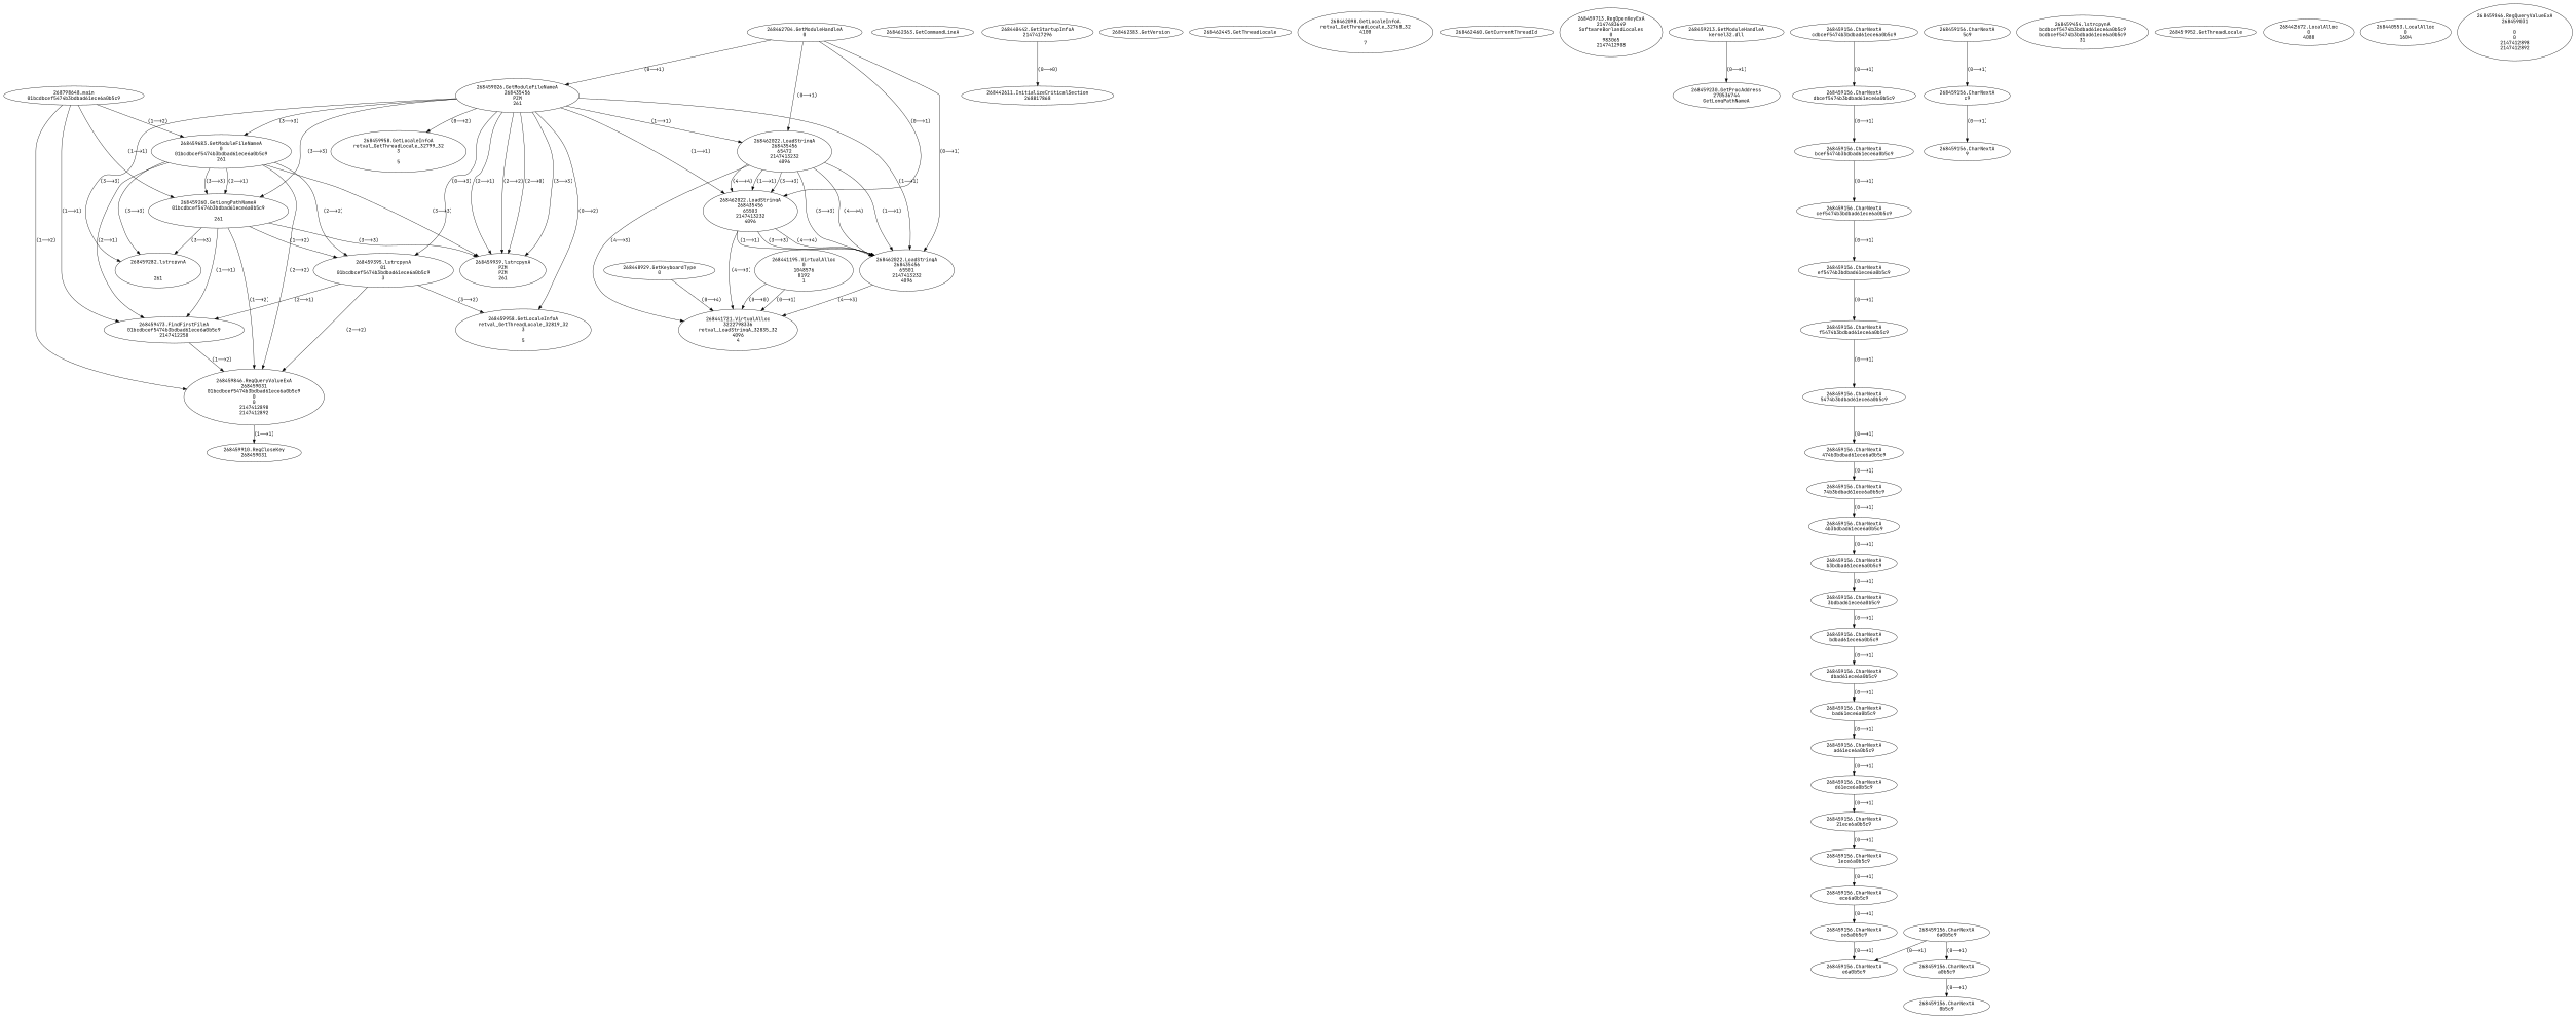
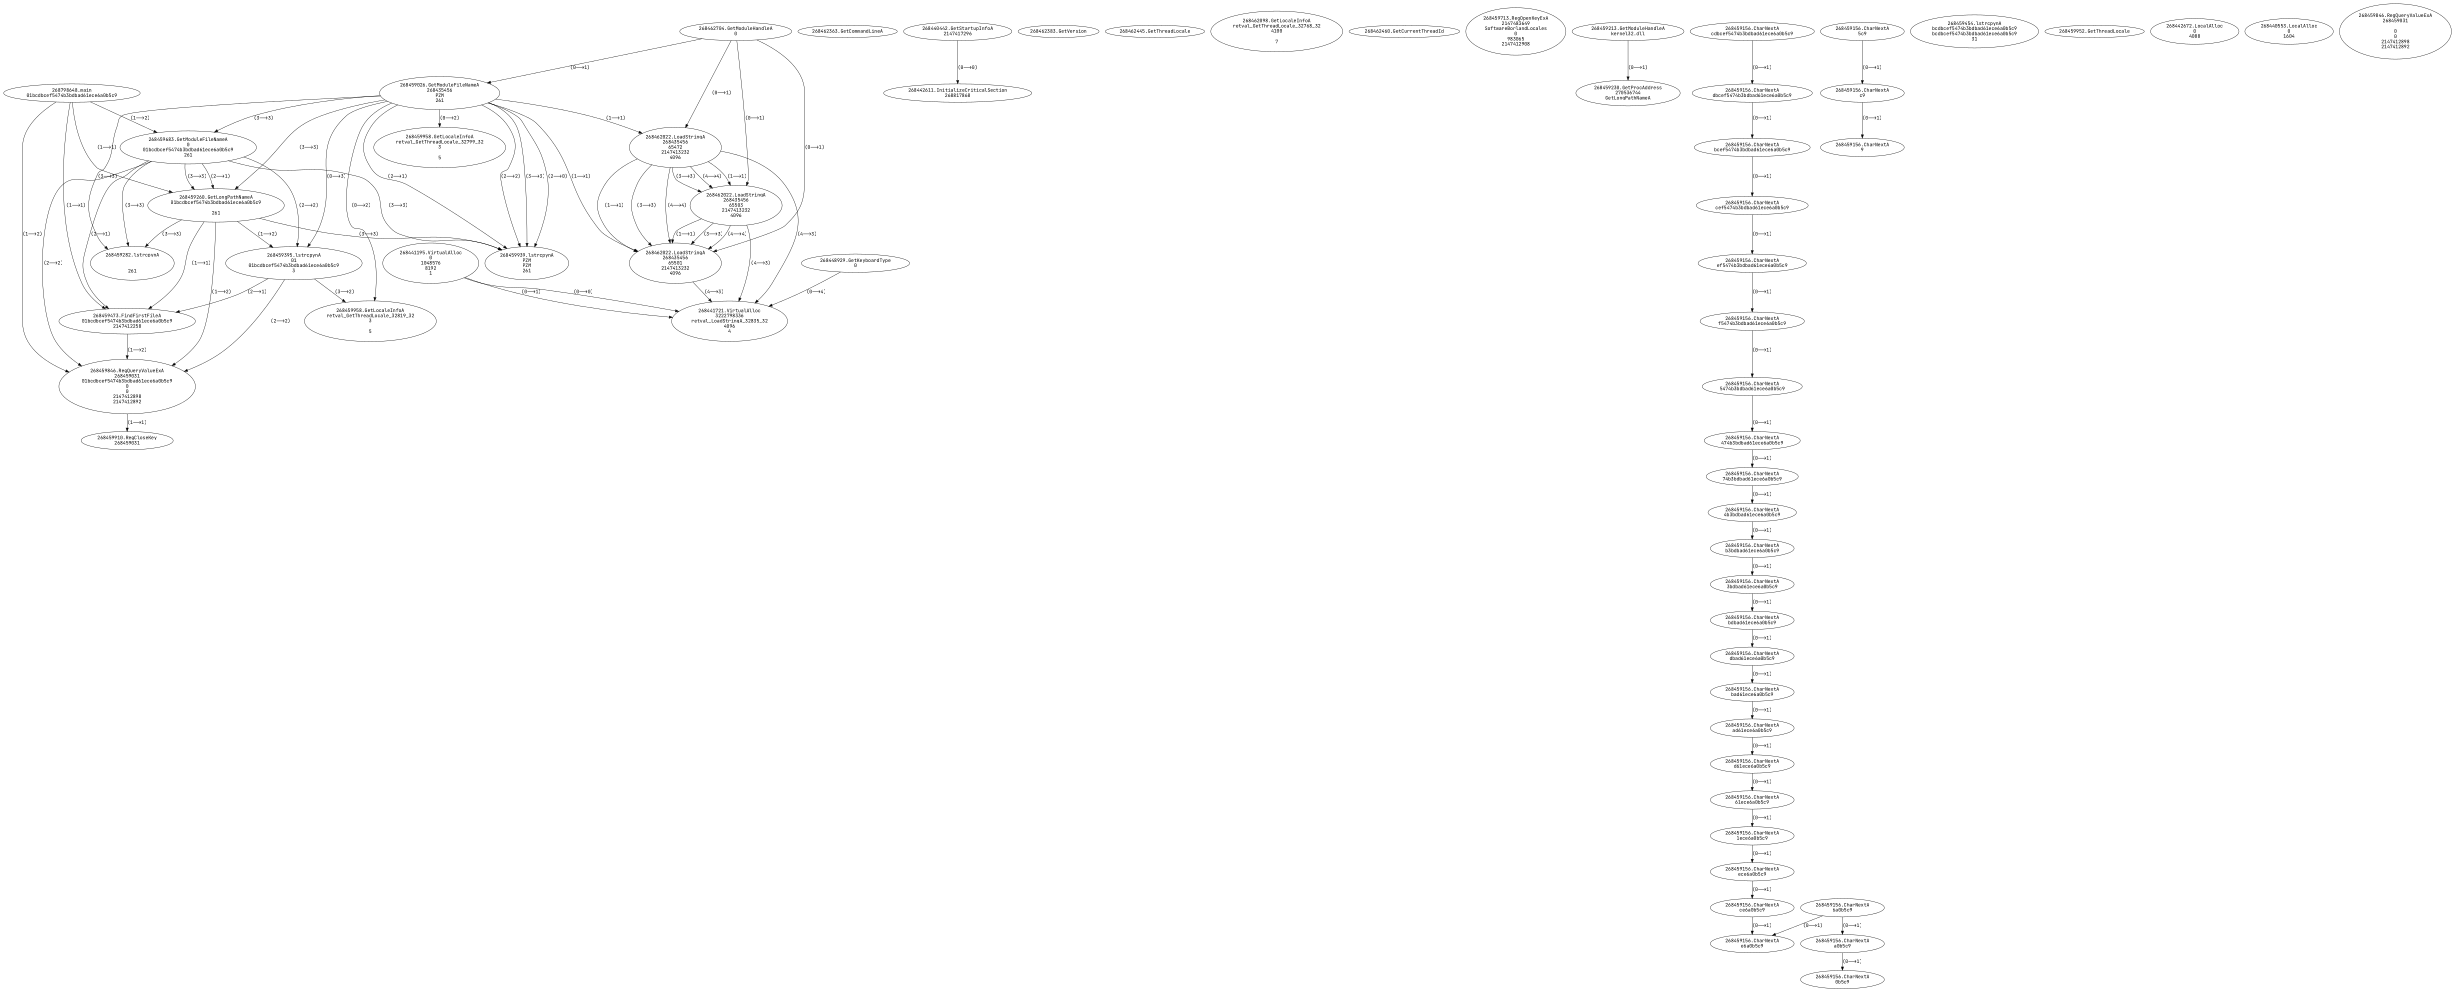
  digraph {
    fontname="JetBrains Mono"
    node [fontname="JetBrains Mono"]
    edge [fontname="JetBrains Mono"]
    n1 [label="268798648.main\n01bcdbcef5474b3bdbad61ece6a0b5c9"]
    n2 [label="268459683.GetModuleFileNameA\n0\n01bcdbcef5474b3bdbad61ece6a0b5c9\n261"]
    n3 [label="268459260.GetLongPathNameA\n01bcdbcef5474b3bdbad61ece6a0b5c9\n\n261"]
    n4 [label="268459473.FindFirstFileA\n01bcdbcef5474b3bdbad61ece6a0b5c9\n2147412258"]
    n5 [label="268459846.RegQueryValueExA\n268459031\n01bcdbcef5474b3bdbad61ece6a0b5c9\n0\n0\n2147412898\n2147412892"]
    n6 [label="268459395.lstrcpynA\n01\n01bcdbcef5474b3bdbad61ece6a0b5c9\n3"]
    n7 [label="268459939.lstrcpynA\nPZM\nPZM\n261"]
    n8 [label="268459282.lstrcpynA\n\n\n261"]
    n9 [label="268459958.GetLocaleInfoA\nretval_GetThreadLocale_32819_32\n3\n\n5"]
    n10 [label="268459910.RegCloseKey\n268459031"]
    n11 [label="268462704.GetModuleHandleA\n0"]
    n12 [label="268459026.GetModuleFileNameA\n268435456\nPZM\n261"]
    n13 [label="268462022.LoadStringA\n268435456\n65472\n2147413232\n4096"]
    n14 [label="268462022.LoadStringA\n268435456\n65503\n2147413232\n4096"]
    n15 [label="268462022.LoadStringA\n268435456\n65501\n2147413232\n4096"]
    n16 [label="268459958.GetLocaleInfoA\nretval_GetThreadLocale_32799_32\n3\n\n5"]
    n17 [label="268441721.VirtualAlloc\n3222798336\nretval_LoadStringA_32835_32\n4096\n4"]
    n18 [label="268448929.GetKeyboardType\n0"]
    n19 [label="268462363.GetCommandLineA\n"]
    n20 [label="268440442.GetStartupInfoA\n2147417296"]
    n21 [label="268442611.InitializeCriticalSection\n268817868"]
    n22 [label="268462383.GetVersion\n"]
    n23 [label="268462445.GetThreadLocale\n"]
    n24 [label="268462098.GetLocaleInfoA\nretval_GetThreadLocale_32768_32\n4100\n\n7"]
    n25 [label="268462460.GetCurrentThreadId\n"]
    n26 [label="268459713.RegOpenKeyExA\n2147483649\nSoftware\Borland\Locales\n0\n983065\n2147412908"]
    n27 [label="268459213.GetModuleHandleA\nkernel32.dll"]
    n28 [label="268459230.GetProcAddress\n270536744\nGetLongPathNameA"]
    n29 [label="268459156.CharNextA\ncdbcef5474b3bdbad61ece6a0b5c9"]
    n30 [label="268459156.CharNextA\ndbcef5474b3bdbad61ece6a0b5c9"]
    n31 [label="268459156.CharNextA\nbcef5474b3bdbad61ece6a0b5c9"]
    n32 [label="268459156.CharNextA\ncef5474b3bdbad61ece6a0b5c9"]
    n33 [label="268459156.CharNextA\nef5474b3bdbad61ece6a0b5c9"]
    n34 [label="268459156.CharNextA\nf5474b3bdbad61ece6a0b5c9"]
    n35 [label="268459156.CharNextA\n5474b3bdbad61ece6a0b5c9"]
    n36 [label="268459156.CharNextA\n474b3bdbad61ece6a0b5c9"]
    n37 [label="268459156.CharNextA\n74b3bdbad61ece6a0b5c9"]
    n38 [label="268459156.CharNextA\n4b3bdbad61ece6a0b5c9"]
    n39 [label="268459156.CharNextA\nb3bdbad61ece6a0b5c9"]
    n40 [label="268459156.CharNextA\n3bdbad61ece6a0b5c9"]
    n41 [label="268459156.CharNextA\nbdbad61ece6a0b5c9"]
    n42 [label="268459156.CharNextA\ndbad61ece6a0b5c9"]
    n43 [label="268459156.CharNextA\nbad61ece6a0b5c9"]
    n44 [label="268459156.CharNextA\nad61ece6a0b5c9"]
    n45 [label="268459156.CharNextA\nd61ece6a0b5c9"]
-   n46 [label="268459156.CharNextA\n21ece6a0b5c9"]
+   n46 [label="268459156.CharNextA\n61ece6a0b5c9"]
    n47 [label="268459156.CharNextA\n1ece6a0b5c9"]
    n48 [label="268459156.CharNextA\nece6a0b5c9"]
    n49 [label="268459156.CharNextA\nce6a0b5c9"]
    n50 [label="268459156.CharNextA\ne6a0b5c9"]
    n51 [label="268459156.CharNextA\n6a0b5c9"]
    n52 [label="268459156.CharNextA\na0b5c9"]
    n53 [label="268459156.CharNextA\n0b5c9"]
    n54 [label="268459156.CharNextA\n5c9"]
    n55 [label="268459156.CharNextA\nc9"]
    n56 [label="268459156.CharNextA\n9"]
    n57 [label="268459454.lstrcpynA\nbcdbcef5474b3bdbad61ece6a0b5c9\nbcdbcef5474b3bdbad61ece6a0b5c9\n31"]
    n58 [label="268459952.GetThreadLocale\n"]
    n59 [label="268442672.LocalAlloc\n0\n4088"]
    n60 [label="268441195.VirtualAlloc\n0\n1048576\n8192\n1"]
    n61 [label="268440553.LocalAlloc\n0\n1604"]
    n62 [label="268459846.RegQueryValueExA\n268459031\n\n0\n0\n2147412898\n2147412892"]
    n1 -> n2 [label="(1-->2)"]
    n1 -> n3 [label="(1-->1)"]
    n1 -> n4 [label="(1-->1)"]
    n1 -> n5 [label="(1-->2)"]
    n2 -> n3 [label="(2-->1)"]
    n2 -> n3 [label="(3-->3)"]
    n2 -> n4 [label="(2-->1)"]
    n2 -> n5 [label="(2-->2)"]
    n2 -> n6 [label="(2-->2)"]
    n2 -> n7 [label="(3-->3)"]
    n2 -> n8 [label="(3-->3)"]
    n3 -> n4 [label="(1-->1)"]
    n3 -> n5 [label="(1-->2)"]
    n3 -> n6 [label="(1-->2)"]
    n3 -> n7 [label="(3-->3)"]
    n3 -> n8 [label="(3-->3)"]
    n4 -> n5 [label="(1-->2)"]
    n5 -> n10 [label="(1-->1)"]
    n6 -> n4 [label="(2-->1)"]
    n6 -> n5 [label="(2-->2)"]
    n6 -> n9 [label="(3-->2)"]
    n11 -> n12 [label="(0-->1)"]
    n11 -> n13 [label="(0-->1)"]
    n11 -> n14 [label="(0-->1)"]
    n11 -> n15 [label="(0-->1)"]
    n12 -> n2 [label="(3-->3)"]
    n12 -> n3 [label="(3-->3)"]
    n12 -> n6 [label="(0-->3)"]
    n12 -> n7 [label="(2-->1)"]
    n12 -> n7 [label="(2-->2)"]
    n12 -> n7 [label="(3-->3)"]
    n12 -> n7 [label="(2-->0)"]
    n12 -> n8 [label="(3-->3)"]
    n12 -> n9 [label="(0-->2)"]
    n12 -> n13 [label="(1-->1)"]
-   n12 -> n14 [label="(1-->1)"]
    n12 -> n15 [label="(1-->1)"]
    n12 -> n16 [label="(0-->2)"]
    n13 -> n14 [label="(1-->1)"]
    n13 -> n14 [label="(3-->3)"]
    n13 -> n14 [label="(4-->4)"]
    n13 -> n15 [label="(1-->1)"]
    n13 -> n15 [label="(3-->3)"]
    n13 -> n15 [label="(4-->4)"]
    n13 -> n17 [label="(4-->3)"]
    n14 -> n15 [label="(1-->1)"]
    n14 -> n15 [label="(3-->3)"]
    n14 -> n15 [label="(4-->4)"]
    n14 -> n17 [label="(4-->3)"]
    n15 -> n17 [label="(4-->3)"]
    n18 -> n17 [label="(0-->4)"]
    n20 -> n21 [label="(0-->0)"]
    n27 -> n28 [label="(0-->1)"]
    n29 -> n30 [label="(0-->1)"]
    n30 -> n31 [label="(0-->1)"]
    n31 -> n32 [label="(0-->1)"]
    n32 -> n33 [label="(0-->1)"]
    n33 -> n34 [label="(0-->1)"]
    n34 -> n35 [label="(0-->1)"]
    n35 -> n36 [label="(0-->1)"]
    n36 -> n37 [label="(0-->1)"]
    n37 -> n38 [label="(0-->1)"]
    n38 -> n39 [label="(0-->1)"]
    n39 -> n40 [label="(0-->1)"]
    n40 -> n41 [label="(0-->1)"]
    n41 -> n42 [label="(0-->1)"]
    n42 -> n43 [label="(0-->1)"]
    n43 -> n44 [label="(0-->1)"]
    n44 -> n45 [label="(0-->1)"]
    n45 -> n46 [label="(0-->1)"]
    n46 -> n47 [label="(0-->1)"]
    n47 -> n48 [label="(0-->1)"]
    n48 -> n49 [label="(0-->1)"]
    n49 -> n50 [label="(0-->1)"]
    n51 -> n50 [label="(0-->1)"]
    n51 -> n52 [label="(0-->1)"]
    n52 -> n53 [label="(0-->1)"]
    n54 -> n55 [label="(0-->1)"]
    n55 -> n56 [label="(0-->1)"]
    n60 -> n17 [label="(0-->1)"]
    n60 -> n17 [label="(0-->0)"]
  }
